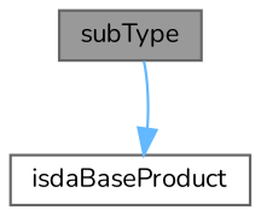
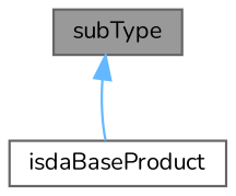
  digraph {
    rankdir=TB
    fontname=Nunito
    node [fontname=Nunito fontsize=10 shape=box style=filled]
    n1 [color=gray40 fillcolor=grey60 fontcolor=black height=0.2 label=subType width=0.4]
    n2 [color=grey40 fillcolor=white height=0.2 label=isdaBaseProduct width=0.4]
-   n2 -> n1 [color=steelblue1 dir=back fontname=Nunito fontsize=10 labelfontname=Helvetica labelfontsize=10 style=solid]
+   n1 -> n2 [color=steelblue1 dir=back fontname=Nunito fontsize=10 labelfontname=Helvetica labelfontsize=10 style=solid]
  }
